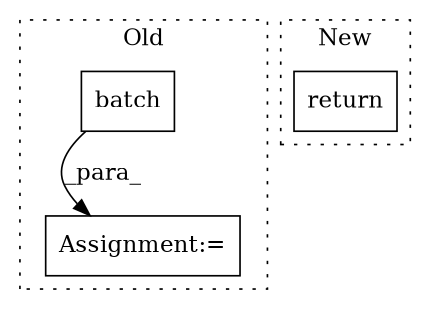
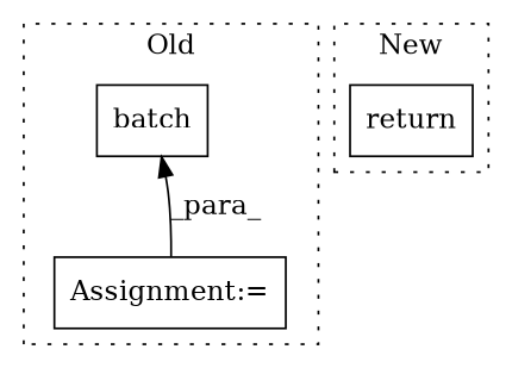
  digraph {
    node [shape=box]
    n1 [a=32 l="6,1" label=batch s="12562,12578"]
    n2 [a=7 l=1 label="Assignment:=" s=12550]
    n3 [a=41 l=7 label=return s=12974]
    subgraph cluster_1 {
      label=Old
      style=dotted
      n1
      n2
    }
    subgraph cluster_2 {
      label=New
      style=dotted
      n3
    }
-   n1 -> n2 [label=_para_]
+   n2 -> n1 [label=_para_]
  }
